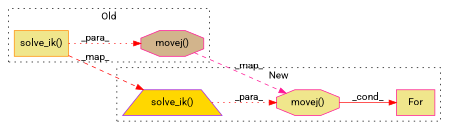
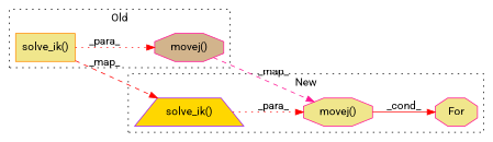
  digraph {
    rankdir=LR
    fontname=Roboto
    node [a=75 l="12,1" shape=box style=filled fillcolor=khaki color=deeppink fontname=Roboto]
    edge [color=red style=dotted fontname=Roboto]
    n1 [label="solve_ik()" s="626,644" color=darkorange]
    n2 [l="9,1" label="movej()" s="617,645" shape=octagon fillcolor=tan]
    n3 [label="solve_ik()" s="648,666" shape=trapezium fillcolor=gold color=purple]
    n4 [l="9,1" label="movej()" s="639,667" shape=octagon]
-   n5 [a=107 l="4,14" label=For s="630,668"]
+   n5 [a=107 l="4,14" label=For s="630,668" shape=octagon]
    subgraph cluster_1 {
      label=Old
      style=dotted
      n1
      n2
    }
    subgraph cluster_2 {
      label=New
      style=dotted
      n3
      n4
      n5
    }
    n1 -> n2 [label=_para_]
    n1 -> n3 [label=_map_ style=dashed]
    n2 -> n4 [label=_map_ color=deeppink style=dashed]
    n3 -> n4 [label=_para_]
    n4 -> n5 [label=_cond_ style=solid]
  }
